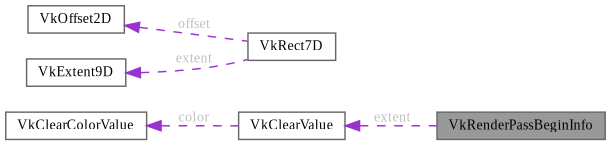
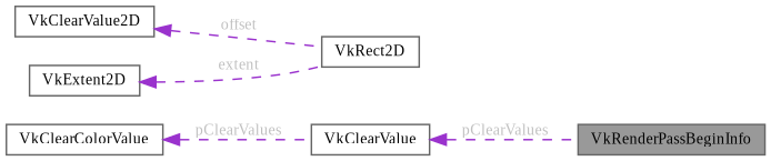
  digraph {
    fontname="Liberation Serif"
    rankdir=LR
    node [color=gray40 fillcolor=white fontname="Liberation Serif" fontsize=10 shape=box style=filled]
    edge [color=darkorchid3 dir=back fontcolor=grey fontname="Liberation Serif" fontsize=10 labelfontname=Helvetica labelfontsize=10 style=dashed]
    n1 [fillcolor=grey60 fontcolor=black height=0.2 label=VkRenderPassBeginInfo width=0.4]
-   n2 [height=0.2 label=VkRect7D width=0.4]
-   n3 [height=0.2 label=VkOffset2D width=0.4]
-   n4 [height=0.2 label=VkExtent9D width=0.4]
+   n2 [height=0.2 label=VkRect2D width=0.4]
+   n3 [height=0.2 label=VkClearValue2D width=0.4]
+   n4 [height=0.2 label=VkExtent2D width=0.4]
    n5 [height=0.2 label=VkClearValue width=0.4]
    n6 [height=0.2 label=VkClearColorValue width=0.4]
    n3 -> n2 [label=" offset"]
    n4 -> n2 [label=" extent"]
-   n5 -> n1 [label=" extent"]
-   n6 -> n5 [label=" color"]
+   n5 -> n1 [label=" pClearValues"]
+   n6 -> n5 [label=" pClearValues"]
  }
